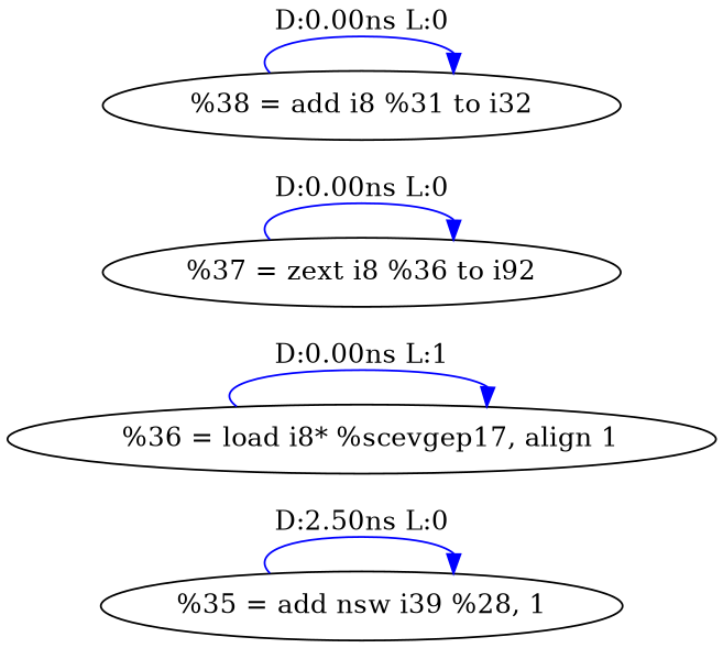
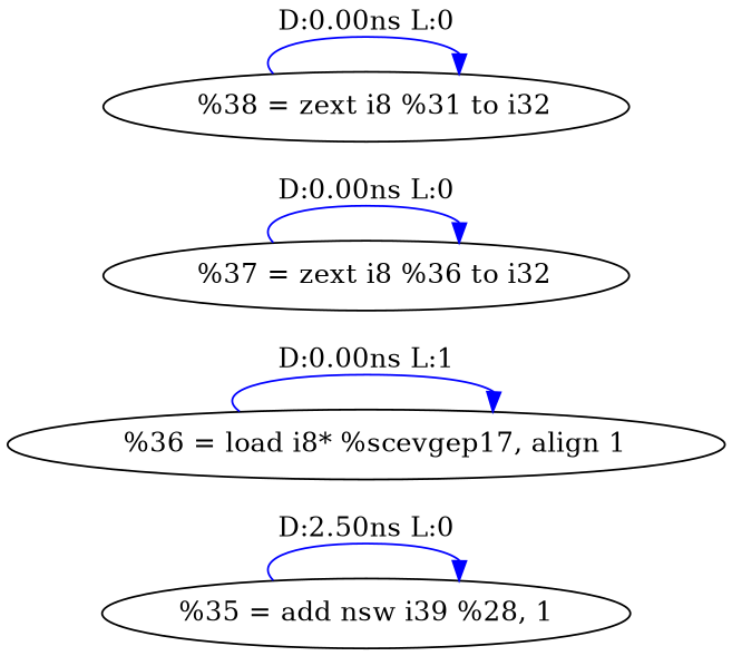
  digraph {
    rankdir=LR
    edge [color=blue]
    n1 [label="%35 = add nsw i39 %28, 1"]
    n2 [label="  %36 = load i8* %scevgep17, align 1"]
-   n3 [label="%37 = zext i8 %36 to i92"]
-   n4 [label="%38 = add i8 %31 to i32"]
+   n3 [label="  %37 = zext i8 %36 to i32"]
+   n4 [label="  %38 = zext i8 %31 to i32"]
    n1 -> n1 [label="D:2.50ns L:0"]
    n2 -> n2 [label="D:0.00ns L:1"]
    n3 -> n3 [label="D:0.00ns L:0"]
    n4 -> n4 [label="D:0.00ns L:0"]
  }
